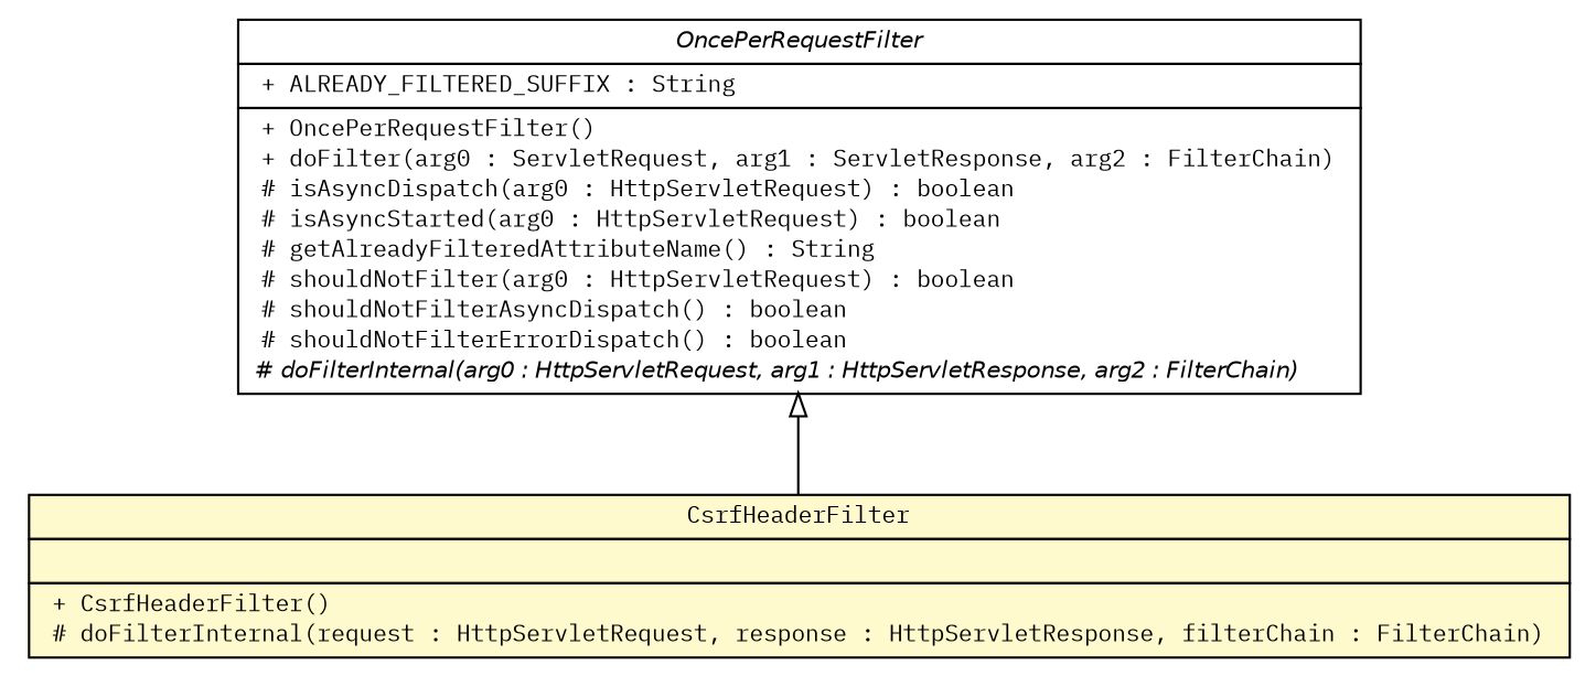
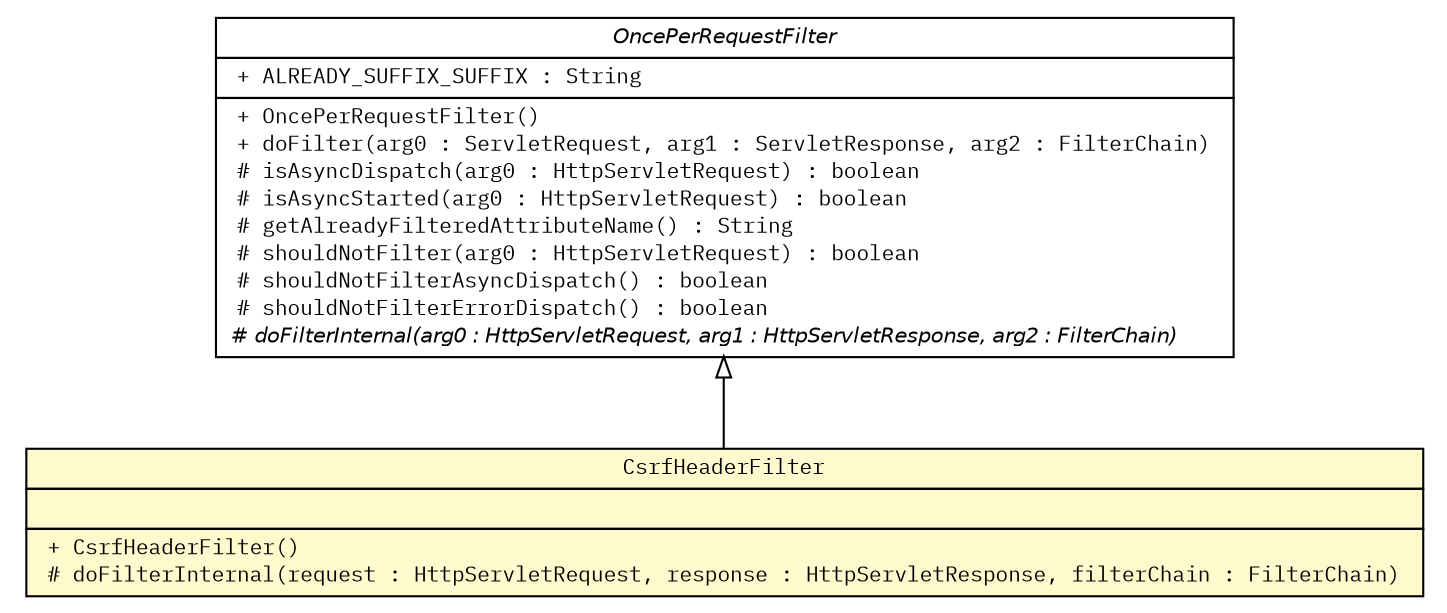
  digraph {
    nodesep=0.25
    ranksep=0.5
    fontname="IBM Plex Mono"
    node [fontcolor=black fontname="IBM Plex Mono" fontsize=10.0 shape=plaintext]
    n1 [label=<<table title="com.yirendai.oss.lib.security.CsrfHeaderFilter" border="0" cellborder="1" cellspacing="0" cellpadding="2" port="p" bgcolor="lemonChiffon" href="./CsrfHeaderFilter.html"> 		<tr><td><table border="0" cellspacing="0" cellpadding="1"> <tr><td align="center" balign="center"> CsrfHeaderFilter </td></tr> 		</table></td></tr> 		<tr><td><table border="0" cellspacing="0" cellpadding="1"> <tr><td align="left" balign="left">  </td></tr> 		</table></td></tr> 		<tr><td><table border="0" cellspacing="0" cellpadding="1"> <tr><td align="left" balign="left"> + CsrfHeaderFilter() </td></tr> <tr><td align="left" balign="left"> # doFilterInternal(request : HttpServletRequest, response : HttpServletResponse, filterChain : FilterChain) </td></tr> 		</table></td></tr> 		</table>>]
-   n2 [label=<<table title="org.springframework.web.filter.OncePerRequestFilter" border="0" cellborder="1" cellspacing="0" cellpadding="2" port="p" href="http://java.sun.com/j2se/1.4.2/docs/api/org/springframework/web/filter/OncePerRequestFilter.html"> 		<tr><td><table border="0" cellspacing="0" cellpadding="1"> <tr><td align="center" balign="center"><font face="Helvetica-Oblique"> OncePerRequestFilter </font></td></tr> 		</table></td></tr> 		<tr><td><table border="0" cellspacing="0" cellpadding="1"> <tr><td align="left" balign="left"> + ALREADY_FILTERED_SUFFIX : String </td></tr> 		</table></td></tr> 		<tr><td><table border="0" cellspacing="0" cellpadding="1"> <tr><td align="left" balign="left"> + OncePerRequestFilter() </td></tr> <tr><td align="left" balign="left"> + doFilter(arg0 : ServletRequest, arg1 : ServletResponse, arg2 : FilterChain) </td></tr> <tr><td align="left" balign="left"> # isAsyncDispatch(arg0 : HttpServletRequest) : boolean </td></tr> <tr><td align="left" balign="left"> # isAsyncStarted(arg0 : HttpServletRequest) : boolean </td></tr> <tr><td align="left" balign="left"> # getAlreadyFilteredAttributeName() : String </td></tr> <tr><td align="left" balign="left"> # shouldNotFilter(arg0 : HttpServletRequest) : boolean </td></tr> <tr><td align="left" balign="left"> # shouldNotFilterAsyncDispatch() : boolean </td></tr> <tr><td align="left" balign="left"> # shouldNotFilterErrorDispatch() : boolean </td></tr> <tr><td align="left" balign="left"><font face="Helvetica-Oblique" point-size="10.0"> # doFilterInternal(arg0 : HttpServletRequest, arg1 : HttpServletResponse, arg2 : FilterChain) </font></td></tr> 		</table></td></tr> 		</table>>]
+   n2 [label=<<table title="org.springframework.web.filter.OncePerRequestFilter" border="0" cellborder="1" cellspacing="0" cellpadding="2" port="p" href="http://java.sun.com/j2se/1.4.2/docs/api/org/springframework/web/filter/OncePerRequestFilter.html"> 		<tr><td><table border="0" cellspacing="0" cellpadding="1"> <tr><td align="center" balign="center"><font face="Helvetica-Oblique"> OncePerRequestFilter </font></td></tr> 		</table></td></tr> 		<tr><td><table border="0" cellspacing="0" cellpadding="1"> <tr><td align="left" balign="left"> + ALREADY_SUFFIX_SUFFIX : String </td></tr> 		</table></td></tr> 		<tr><td><table border="0" cellspacing="0" cellpadding="1"> <tr><td align="left" balign="left"> + OncePerRequestFilter() </td></tr> <tr><td align="left" balign="left"> + doFilter(arg0 : ServletRequest, arg1 : ServletResponse, arg2 : FilterChain) </td></tr> <tr><td align="left" balign="left"> # isAsyncDispatch(arg0 : HttpServletRequest) : boolean </td></tr> <tr><td align="left" balign="left"> # isAsyncStarted(arg0 : HttpServletRequest) : boolean </td></tr> <tr><td align="left" balign="left"> # getAlreadyFilteredAttributeName() : String </td></tr> <tr><td align="left" balign="left"> # shouldNotFilter(arg0 : HttpServletRequest) : boolean </td></tr> <tr><td align="left" balign="left"> # shouldNotFilterAsyncDispatch() : boolean </td></tr> <tr><td align="left" balign="left"> # shouldNotFilterErrorDispatch() : boolean </td></tr> <tr><td align="left" balign="left"><font face="Helvetica-Oblique" point-size="10.0"> # doFilterInternal(arg0 : HttpServletRequest, arg1 : HttpServletResponse, arg2 : FilterChain) </font></td></tr> 		</table></td></tr> 		</table>>]
    n2 -> n1 [arrowtail=empty dir=back fontname="IBM Plex Mono" fontsize=10 headport=p labelfontname=Helvetica labelfontsize=10 tailport=p]
  }
